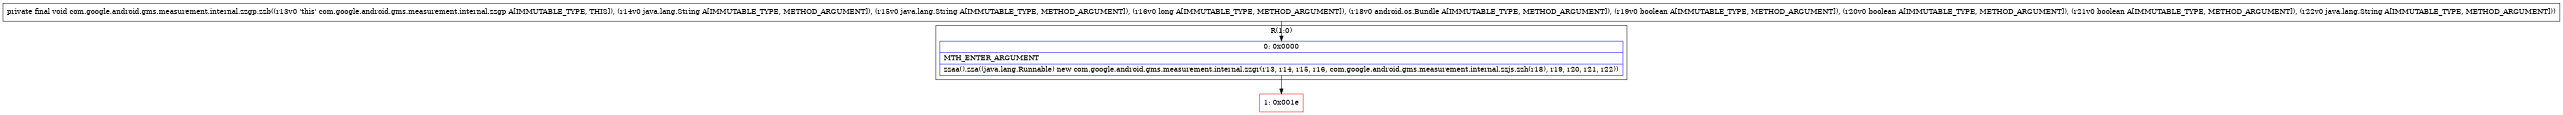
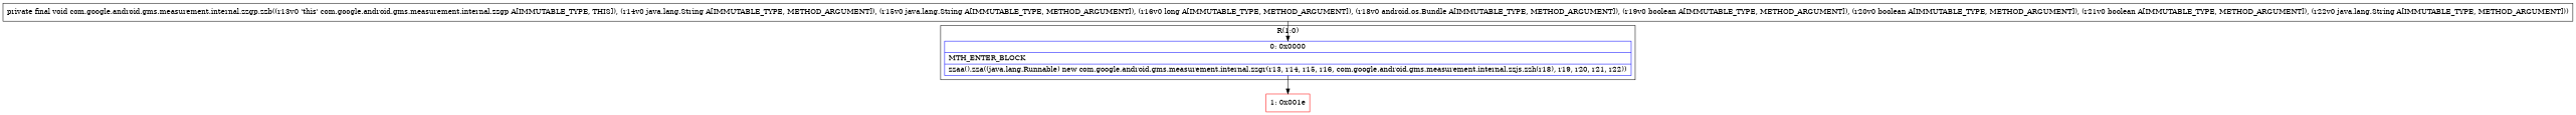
  digraph {
    node [shape=record]
-   n1 [color=blue label="{0\:\ 0x0000|MTH_ENTER_ARGUMENT\l|zzaa().zza((java.lang.Runnable) new com.google.android.gms.measurement.internal.zzgr(r13, r14, r15, r16, com.google.android.gms.measurement.internal.zzjs.zzh(r18), r19, r20, r21, r22))\l}"]
+   n1 [color=blue label="{0\:\ 0x0000|MTH_ENTER_BLOCK\l|zzaa().zza((java.lang.Runnable) new com.google.android.gms.measurement.internal.zzgr(r13, r14, r15, r16, com.google.android.gms.measurement.internal.zzjs.zzh(r18), r19, r20, r21, r22))\l}"]
    n2 [color=red label="{1\:\ 0x001e}"]
    n3 [label="{private final void com.google.android.gms.measurement.internal.zzgp.zzb((r13v0 'this' com.google.android.gms.measurement.internal.zzgp A[IMMUTABLE_TYPE, THIS]), (r14v0 java.lang.String A[IMMUTABLE_TYPE, METHOD_ARGUMENT]), (r15v0 java.lang.String A[IMMUTABLE_TYPE, METHOD_ARGUMENT]), (r16v0 long A[IMMUTABLE_TYPE, METHOD_ARGUMENT]), (r18v0 android.os.Bundle A[IMMUTABLE_TYPE, METHOD_ARGUMENT]), (r19v0 boolean A[IMMUTABLE_TYPE, METHOD_ARGUMENT]), (r20v0 boolean A[IMMUTABLE_TYPE, METHOD_ARGUMENT]), (r21v0 boolean A[IMMUTABLE_TYPE, METHOD_ARGUMENT]), (r22v0 java.lang.String A[IMMUTABLE_TYPE, METHOD_ARGUMENT])) }"]
    subgraph cluster_1 {
      label="R(1:0)"
      n1
    }
    n1 -> n2
    n3 -> n1
  }
